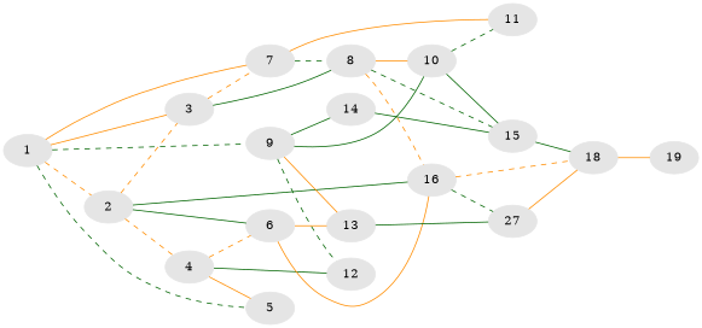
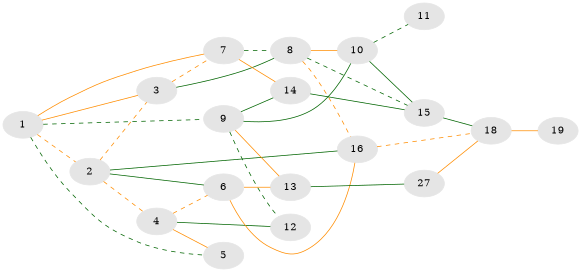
  graph {
    rankdir=LR
    node [color=gray90 style=filled]
    edge [color=darkorange style=solid weight=1.0]
    1
    2
    3
    5
    9
    7
    4
    6
    16
    8
    12
    13
    10
    14
    n15 [label=27]
    18
    11
    15
    19
    1 -- 2 [style=dashed]
    1 -- 3 [weight=3.0]
    1 -- 5 [color=darkgreen style=dashed weight=3.0]
    1 -- 9 [color=darkgreen style=dashed]
    1 -- 7
    2 -- 3 [style=dashed]
    2 -- 4 [style=dashed]
    2 -- 6 [color=darkgreen weight=2.0]
    2 -- 16 [color=darkgreen]
    3 -- 7 [style=dashed]
    3 -- 8 [color=darkgreen]
    9 -- 12 [color=darkgreen style=dashed]
    9 -- 13 [weight=2.0]
    9 -- 10 [color=darkgreen]
    9 -- 14 [color=darkgreen]
    7 -- 8 [color=darkgreen style=dashed]
-   7 -- 11 [weight=2.0]
+   7 -- 14 [weight=2.0]
    4 -- 5
    4 -- 6 [style=dashed]
    4 -- 12 [color=darkgreen weight=2.0]
    6 -- 16
    6 -- 13 [weight=2.0]
-   16 -- n15 [color=darkgreen style=dashed]
    16 -- 18 [style=dashed]
    8 -- 16 [style=dashed weight=2.0]
    8 -- 10
    8 -- 15 [color=darkgreen style=dashed]
    13 -- n15 [color=darkgreen weight=2.0]
    10 -- 11 [color=darkgreen style=dashed]
    10 -- 15 [color=darkgreen]
    14 -- 15 [color=darkgreen weight=2.0]
    n15 -- 18
    18 -- 19 [weight=2.0]
    15 -- 18 [color=darkgreen weight=2.0]
  }
